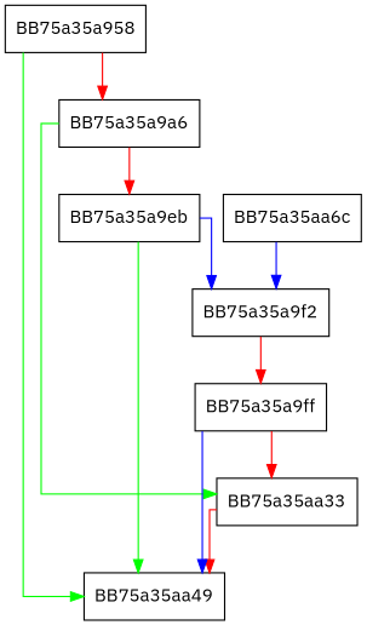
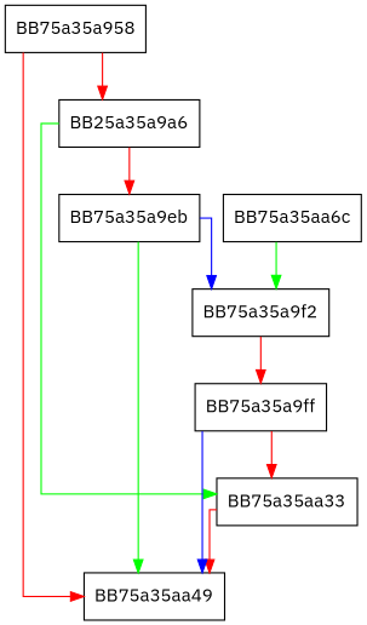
  digraph {
    fontname="IBM Plex Sans"
    splines=ortho
    node [fontname="IBM Plex Sans" shape=box]
    edge [color=red fontname="IBM Plex Sans"]
    n1 [label=BB75a35a958]
    BB75a35aa49
-   BB75a35a9a6
+   BB75a35a9a6 [label=BB25a35a9a6]
    BB75a35a9eb
    BB75a35aa33
    BB75a35aa6c
    BB75a35a9f2
    BB75a35a9ff
-   n1 -> BB75a35aa49 [color=green]
+   n1 -> BB75a35aa49
    n1 -> BB75a35a9a6
    BB75a35a9a6 -> BB75a35a9eb
    BB75a35a9a6 -> BB75a35aa33 [color=green]
    BB75a35a9eb -> BB75a35aa49 [color=green]
    BB75a35a9eb -> BB75a35a9f2 [color=blue]
    BB75a35aa33 -> BB75a35aa49
-   BB75a35aa6c -> BB75a35a9f2 [color=blue]
+   BB75a35aa6c -> BB75a35a9f2 [color=green]
    BB75a35a9f2 -> BB75a35a9ff
    BB75a35a9ff -> BB75a35aa49 [color=blue]
    BB75a35a9ff -> BB75a35aa33
  }
